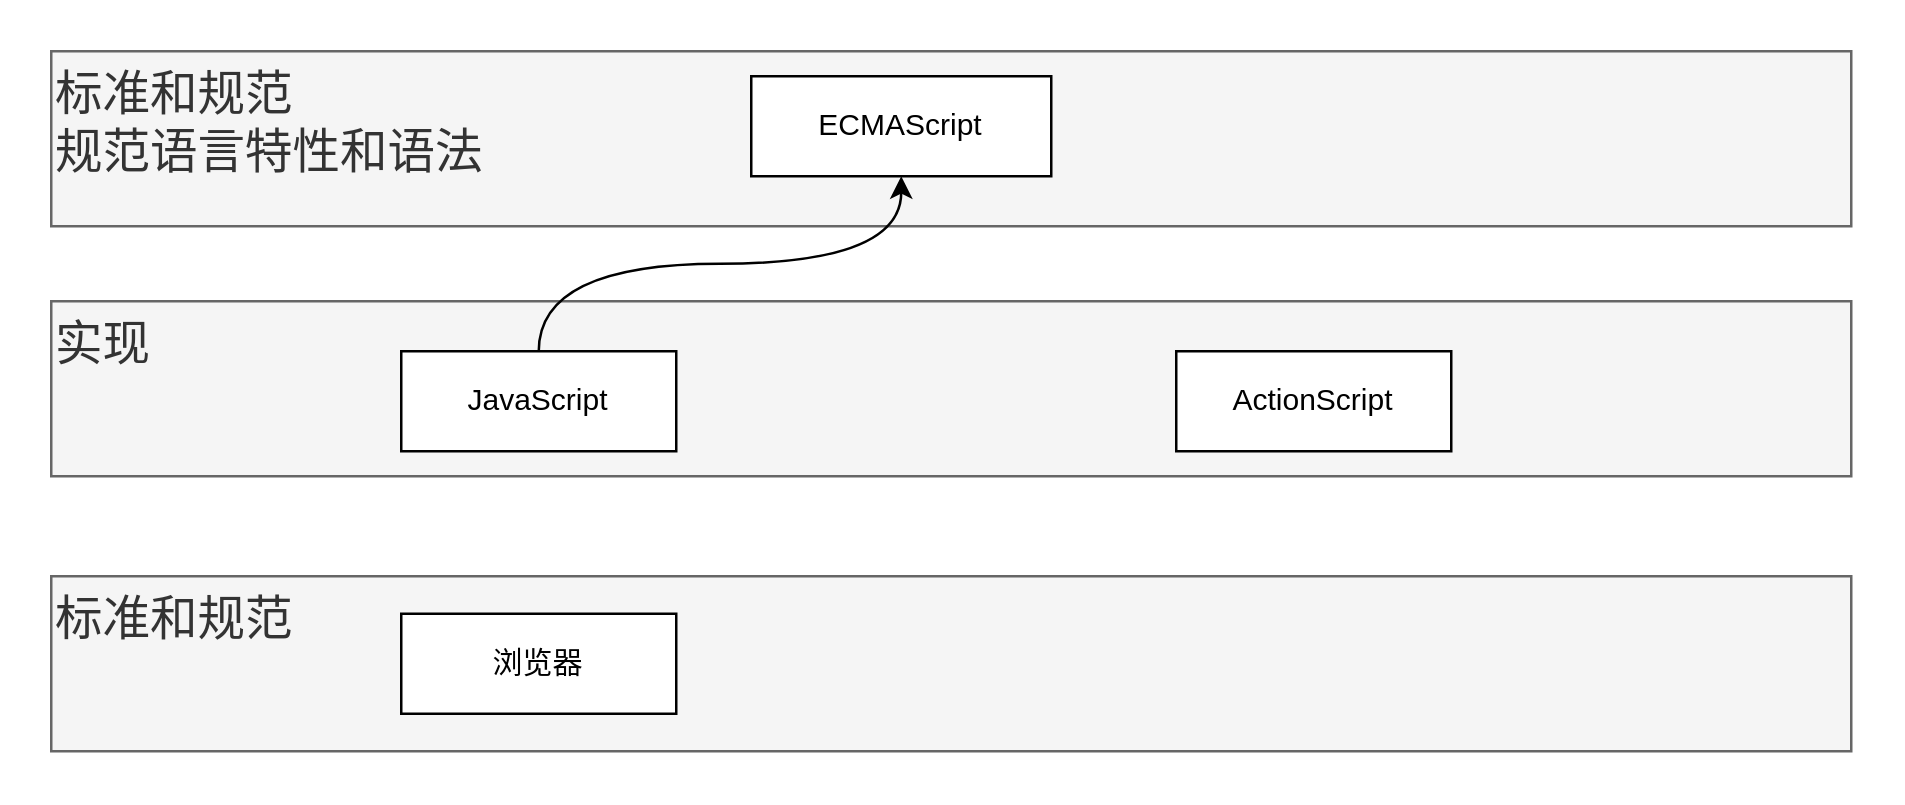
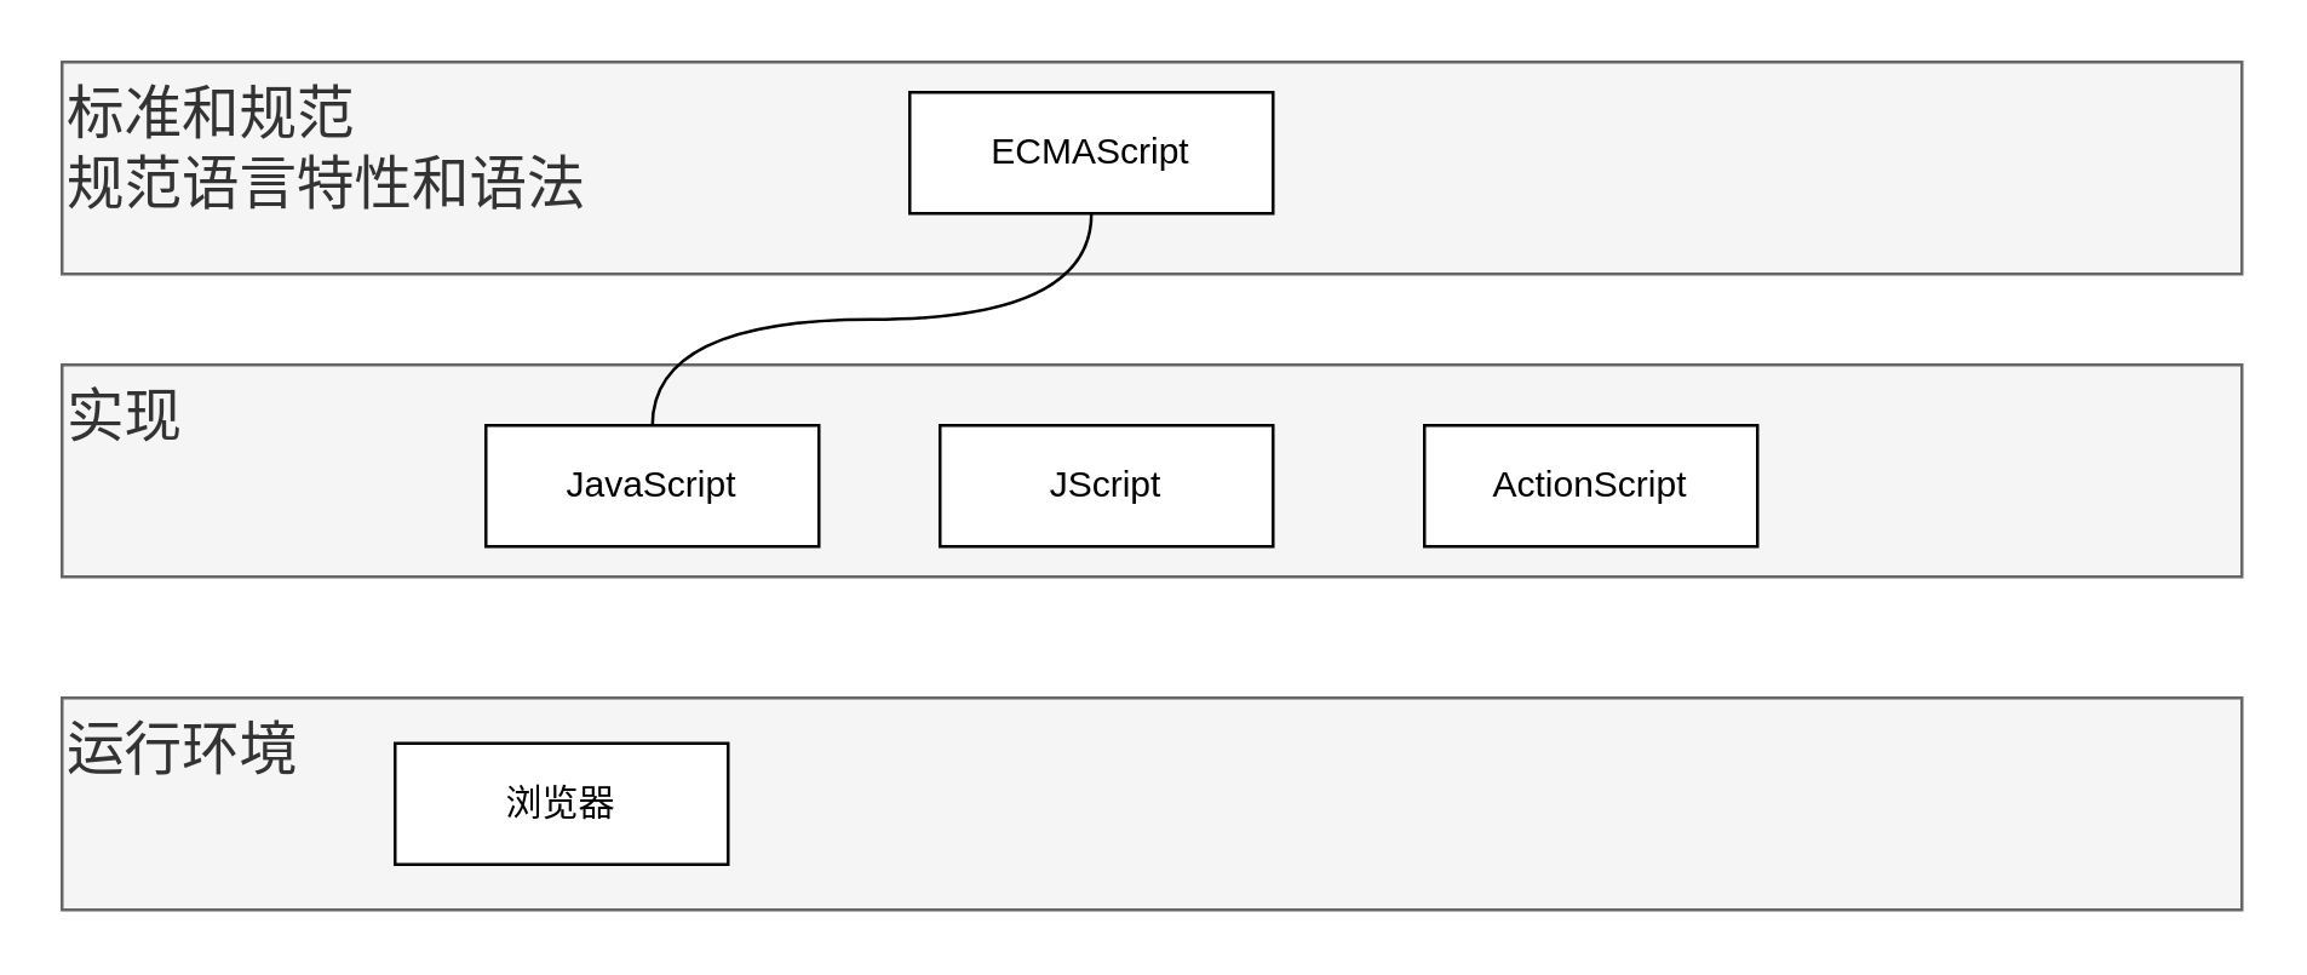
  <mxCell id="0" />
  <mxCell id="1" parent="0" />
  <mxCell id="2" value="标准和规范&lt;br&gt;规范语言特性和语法" style="rounded=0;whiteSpace=wrap;html=1;fillColor=#f5f5f5;fontColor=#333333;strokeColor=#666666;align=left;horizontal=1;verticalAlign=top;fontSize=19;" parent="1" vertex="1"><mxGeometry x="20" y="20" width="720" height="70" as="geometry" /></mxCell>
  <mxCell id="3" value="实现" style="rounded=0;whiteSpace=wrap;html=1;fillColor=#f5f5f5;fontColor=#333333;strokeColor=#666666;fontSize=19;align=left;verticalAlign=top;" parent="1" vertex="1"><mxGeometry x="20" y="120" width="720" height="70" as="geometry" /></mxCell>
  <mxCell id="4" value="ECMAScript" style="rounded=0;whiteSpace=wrap;html=1;" parent="1" vertex="1"><mxGeometry x="300" y="30" width="120" height="40" as="geometry" /></mxCell>
- <mxCell id="5" style="rounded=0;orthogonalLoop=1;jettySize=auto;html=1;exitX=0.5;exitY=0;exitDx=0;exitDy=0;entryX=0.5;entryY=1;entryDx=0;entryDy=0;edgeStyle=orthogonalEdgeStyle;curved=1;" parent="1" source="6" target="4" edge="1"><mxGeometry relative="1" as="geometry" /></mxCell>
+ <mxCell id="5" style="rounded=0;orthogonalLoop=1;jettySize=auto;html=1;exitX=0.5;exitY=0;exitDx=0;exitDy=0;entryX=0.5;entryY=1;entryDx=0;entryDy=0;edgeStyle=orthogonalEdgeStyle;curved=1;endArrow=none;" parent="1" source="6" target="4" edge="1"><mxGeometry relative="1" as="geometry" /></mxCell>
  <mxCell id="6" value="JavaScript" style="rounded=0;whiteSpace=wrap;html=1;" parent="1" vertex="1"><mxGeometry x="160" y="140" width="110" height="40" as="geometry" /></mxCell>
+ <mxCell id="7" value="JScript" style="rounded=0;whiteSpace=wrap;html=1;" parent="1" vertex="1"><mxGeometry x="310" y="140" width="110" height="40" as="geometry" /></mxCell>
  <mxCell id="8" value="ActionScript" style="rounded=0;whiteSpace=wrap;html=1;" parent="1" vertex="1"><mxGeometry x="470" y="140" width="110" height="40" as="geometry" /></mxCell>
- <mxCell id="9" value="标准和规范" style="rounded=0;whiteSpace=wrap;html=1;fillColor=#f5f5f5;fontColor=#333333;strokeColor=#666666;fontSize=19;align=left;verticalAlign=top;" parent="1" vertex="1"><mxGeometry x="20" y="230" width="720" height="70" as="geometry" /></mxCell>
- <mxCell id="10" value="浏览器" style="rounded=0;whiteSpace=wrap;html=1;" parent="1" vertex="1"><mxGeometry x="160" y="245" width="110" height="40" as="geometry" /></mxCell>
+ <mxCell id="9" value="运行环境" style="rounded=0;whiteSpace=wrap;html=1;fillColor=#f5f5f5;fontColor=#333333;strokeColor=#666666;fontSize=19;align=left;verticalAlign=top;" parent="1" vertex="1"><mxGeometry x="20" y="230" width="720" height="70" as="geometry" /></mxCell>
+ <mxCell id="10" value="浏览器" style="rounded=0;whiteSpace=wrap;html=1;" parent="1" vertex="1"><mxGeometry x="130" y="245" width="110" height="40" as="geometry" /></mxCell>
